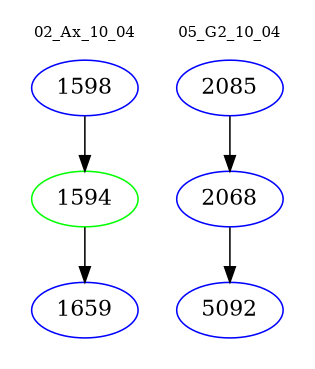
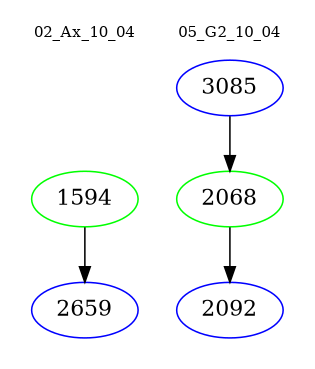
  digraph {
    node [color=blue]
    edge [color=black]
-   n1 [label=1598]
    n2 [color=green label=1594]
-   n3 [label=1659]
-   n4 [label=2085]
-   n5 [label=2068]
-   n6 [label=5092]
+   n3 [label=2659]
+   n4 [label=3085]
+   n5 [color=green label=2068]
+   n6 [label=2092]
    subgraph cluster_1 {
      color=white
      fontsize=10
      label="02_Ax_10_04"
-     n1
      n2
      n3
    }
    subgraph cluster_2 {
      color=white
      fontsize=10
      label="05_G2_10_04"
      n4
      n5
      n6
    }
-   n1 -> n2
    n2 -> n3
    n4 -> n5
    n5 -> n6
  }
